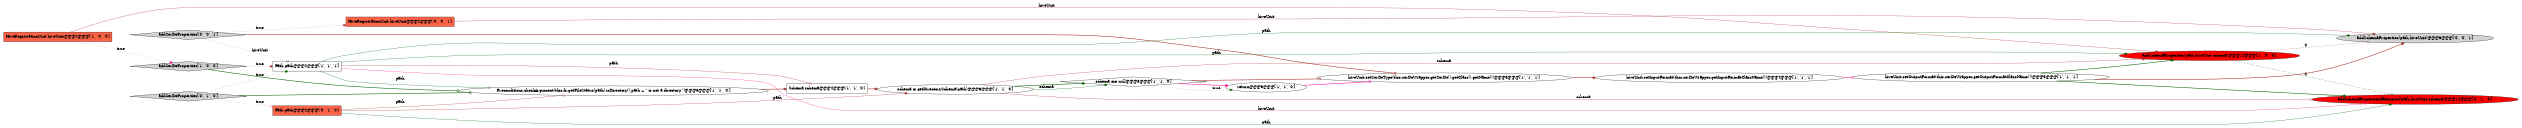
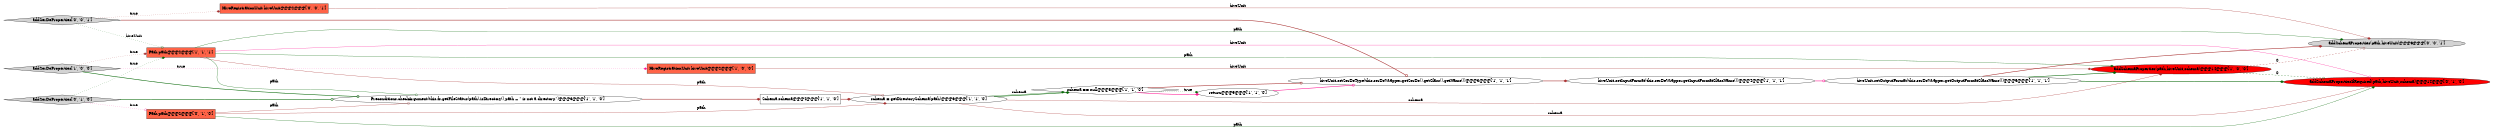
  digraph {
    rankdir=LR
    node [fillcolor=white shape=ellipse style=filled]
    edge [arrowhead=diamond color=brown style=bold]
    n1 [label="schema == null@@@8@@@['1', '1', '0']" shape=diamond]
    n2 [label="hiveUnit.setSerDeType(this.serDeWrapper.getSerDe().getClass().getName())@@@3@@@['1', '1', '1']"]
    n3 [label="return@@@9@@@['1', '1', '0']"]
    n4 [label="hiveUnit.setInputFormat(this.serDeWrapper.getInputFormatClassName())@@@4@@@['1', '1', '1']"]
-   n5 [label="Path path@@@2@@@['1', '1', '1']" shape=box]
+   n5 [fillcolor=tomato label="Path path@@@2@@@['1', '1', '1']" shape=box]
    n6 [fillcolor=red label="addSchemaPropertiesIfRequired(path,hiveUnit,schema)@@@14@@@['0', '1', '0']"]
    n7 [label="schema = getDirectorySchema(path)@@@6@@@['1', '1', '0']"]
    n8 [label="Preconditions.checkArgument(this.fs.getFileStatus(path).isDirectory(),path + \" is not a directory.\")@@@3@@@['1', '1', '0']"]
    n9 [fillcolor=lightgray label="addSchemaProperties(path,hiveUnit)@@@6@@@['0', '0', '1']"]
    n10 [fillcolor=red label="addSchemaProperties(path,hiveUnit,schema)@@@14@@@['1', '0', '0']"]
    n11 [label="Schema schema@@@4@@@['1', '1', '0']" shape=box]
    n12 [fillcolor=tomato label="Path path@@@2@@@['0', '1', '0']" shape=box]
    n13 [label="hiveUnit.setOutputFormat(this.serDeWrapper.getOutputFormatClassName())@@@5@@@['1', '1', '1']"]
    n14 [fillcolor=tomato label="HiveRegistrationUnit hiveUnit@@@2@@@['0', '0', '1']" shape=box]
    n15 [fillcolor=lightgray label="addSerDeProperties['0', '0', '1']" shape=diamond]
    n16 [fillcolor=lightgray label="addSerDeProperties['0', '1', '0']" shape=diamond]
    n17 [fillcolor=lightgray label="addSerDeProperties['1', '0', '0']" shape=diamond]
    n18 [fillcolor=tomato label="HiveRegistrationUnit hiveUnit@@@2@@@['1', '0', '0']" shape=box]
    n1 -> n2 [arrowhead=odot]
    n1 -> n3 [color=deeppink]
    n1 -> n3 [color=darkgreen label=true style=dotted]
    n2 -> n4
    n3 -> n2 [arrowhead=odot color=deeppink]
    n4 -> n13 [arrowhead=odot color=deeppink]
    n5 -> n6 [arrowhead=odot color=deeppink label=hiveUnit style=solid]
-   n5 -> n11 [arrowhead=odot label=path style=solid]
+   n5 -> n7 [arrowhead=odot label=path style=solid]
    n5 -> n8 [arrowhead=odot color=darkgreen label=path style=solid]
    n5 -> n9 [color=darkgreen label=path style=solid]
    n5 -> n10 [color=darkgreen label=path style=solid]
    n7 -> n1 [color=darkgreen label=schema style=solid]
    n7 -> n1 [color=darkgreen]
    n7 -> n6 [arrowhead=odot label=schema style=solid]
    n7 -> n10 [label=schema style=solid]
    n8 -> n11
    n10 -> n6 [arrowhead=odot color=darkgreen label=0 style=dashed]
    n10 -> n9 [arrowhead=odot label=0 style=dashed]
    n11 -> n7
    n12 -> n6 [color=darkgreen label=path style=solid]
    n12 -> n7 [label=path style=solid]
    n12 -> n8 [arrowhead=odot label=path style=solid]
    n13 -> n6 [color=darkgreen]
    n13 -> n9
    n13 -> n10 [color=darkgreen]
    n14 -> n9 [label=hiveUnit style=solid]
    n15 -> n2 [arrowhead=odot]
    n15 -> n5 [arrowhead=odot color=darkgreen label=hiveUnit style=dotted]
    n15 -> n14 [label=true style=dotted]
    n16 -> n5 [color=darkgreen label=true style=dotted]
    n16 -> n8 [arrowhead=odot color=darkgreen]
    n16 -> n12 [arrowhead=odot color=deeppink label=true style=dotted]
    n17 -> n5 [label=true style=dotted]
    n17 -> n8 [arrowhead=odot color=darkgreen]
-   n18 -> n17 [color=deeppink label=true style=dotted]
+   n17 -> n18 [color=deeppink label=true style=dotted]
    n18 -> n10 [label=hiveUnit style=solid]
  }
